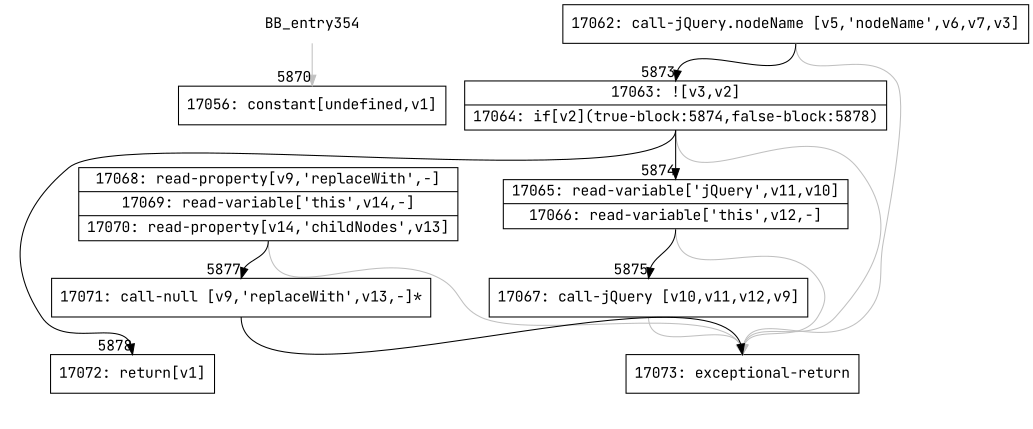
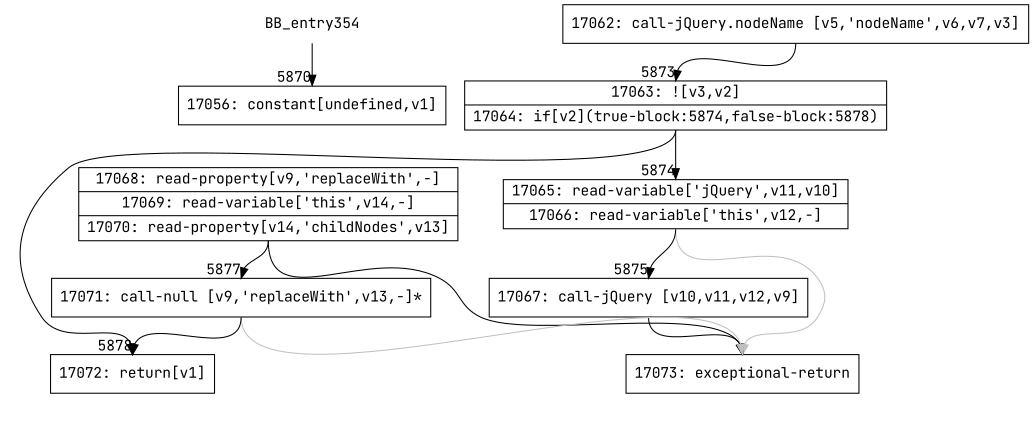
  digraph {
    fontname="JetBrains Mono"
    rankdir=TD
    node [fontname="JetBrains Mono" shape=record]
    edge [fontname="JetBrains Mono" headport=n tailport=s]
    n1 [label=BB_entry354 shape=none]
    n2 [label="{17056: constant[undefined,v1]}"]
    n3 [label="{17062: call-jQuery.nodeName [v5,'nodeName',v6,v7,v3]}"]
    n4 [label="{17073: exceptional-return}"]
    n5 [label="{17063: ![v3,v2]|17064: if[v2](true-block:5874,false-block:5878)}"]
    n6 [label="{17065: read-variable['jQuery',v11,v10]|17066: read-variable['this',v12,-]}"]
    n7 [label="{17072: return[v1]}"]
    n8 [label="{17067: call-jQuery [v10,v11,v12,v9]}"]
    n9 [label="{17068: read-property[v9,'replaceWith',-]|17069: read-variable['this',v14,-]|17070: read-property[v14,'childNodes',v13]}"]
    n10 [label="{17071: call-null [v9,'replaceWith',v13,-]*}"]
-   n1 -> n2 [headlabel="    5870" color=gray]
-   n3 -> n4 [color=gray]
+   n1 -> n2 [headlabel="    5870"]
    n3 -> n5 [headlabel="      5873"]
-   n5 -> n4 [color=gray]
    n5 -> n6 [headlabel="      5874"]
    n5 -> n7 [headlabel="      5878"]
    n6 -> n4 [color=gray]
    n6 -> n8 [headlabel="      5875"]
-   n8 -> n4 [color=gray]
-   n9 -> n4 [color=gray]
+   n8 -> n4 [color=black]
+   n9 -> n4 [color=black]
    n9 -> n10 [headlabel="      5877"]
-   n10 -> n4 [color=black]
+   n10 -> n4 [color=gray]
+   n10 -> n7
  }
